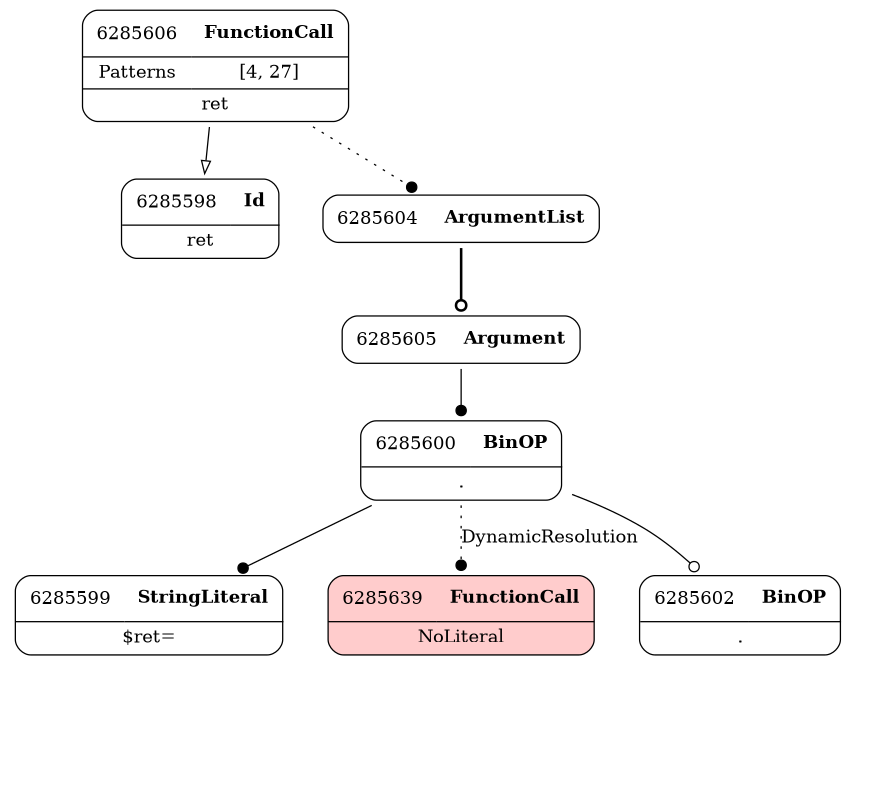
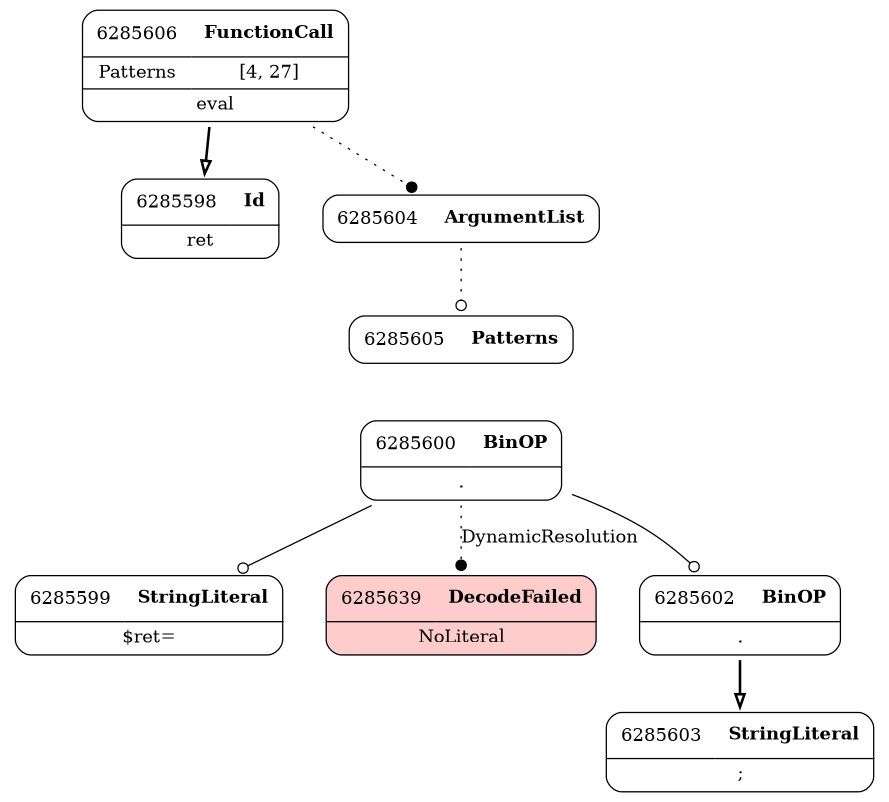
  digraph {
    node [shape=none]
    edge [arrowhead=dot style=bold weight=2]
    n1 [label=<<TABLE border='1' cellspacing='0' cellpadding='10' style='rounded' ><TR><TD border='0'>6285599</TD><TD border='0'><B>StringLiteral</B></TD></TR><HR/><TR><TD border='0' cellpadding='5' colspan='2'>$ret=</TD></TR></TABLE>>]
    n2 [label=<<TABLE border='1' cellspacing='0' cellpadding='10' style='rounded' ><TR><TD border='0'>6285598</TD><TD border='0'><B>Id</B></TD></TR><HR/><TR><TD border='0' cellpadding='5' colspan='2'>ret</TD></TR></TABLE>>]
-   n3 [label=<<TABLE border='1' cellspacing='0' cellpadding='10' style='rounded' bgcolor='#FFCCCC' ><TR><TD border='0'>6285639</TD><TD border='0'><B>FunctionCall</B></TD></TR><HR/><TR><TD border='0' cellpadding='5' colspan='2'>NoLiteral</TD></TR></TABLE>>]
-   n4 [label=<<TABLE border='1' cellspacing='0' cellpadding='10' style='rounded' ><TR><TD border='0'>6285606</TD><TD border='0'><B>FunctionCall</B></TD></TR><HR/><TR><TD border='0' cellpadding='5'>Patterns</TD><TD border='0' cellpadding='5'>[4, 27]</TD></TR><HR/><TR><TD border='0' cellpadding='5' colspan='2'>ret</TD></TR></TABLE>>]
+   n3 [label=<<TABLE border='1' cellspacing='0' cellpadding='10' style='rounded' bgcolor='#FFCCCC' ><TR><TD border='0'>6285639</TD><TD border='0'><B>DecodeFailed</B></TD></TR><HR/><TR><TD border='0' cellpadding='5' colspan='2'>NoLiteral</TD></TR></TABLE>>]
+   n4 [label=<<TABLE border='1' cellspacing='0' cellpadding='10' style='rounded' ><TR><TD border='0'>6285606</TD><TD border='0'><B>FunctionCall</B></TD></TR><HR/><TR><TD border='0' cellpadding='5'>Patterns</TD><TD border='0' cellpadding='5'>[4, 27]</TD></TR><HR/><TR><TD border='0' cellpadding='5' colspan='2'>eval</TD></TR></TABLE>>]
    n5 [label=<<TABLE border='1' cellspacing='0' cellpadding='10' style='rounded' ><TR><TD border='0'>6285604</TD><TD border='0'><B>ArgumentList</B></TD></TR></TABLE>>]
-   n6 [label=<<TABLE border='1' cellspacing='0' cellpadding='10' style='rounded' ><TR><TD border='0'>6285605</TD><TD border='0'><B>Argument</B></TD></TR></TABLE>>]
+   n6 [label=<<TABLE border='1' cellspacing='0' cellpadding='10' style='rounded' ><TR><TD border='0'>6285605</TD><TD border='0'><B>Patterns</B></TD></TR></TABLE>>]
    n7 [label=<<TABLE border='1' cellspacing='0' cellpadding='10' style='rounded' ><TR><TD border='0'>6285600</TD><TD border='0'><B>BinOP</B></TD></TR><HR/><TR><TD border='0' cellpadding='5' colspan='2'>.</TD></TR></TABLE>>]
    n8 [label=<<TABLE border='1' cellspacing='0' cellpadding='10' style='rounded' ><TR><TD border='0'>6285602</TD><TD border='0'><B>BinOP</B></TD></TR><HR/><TR><TD border='0' cellpadding='5' colspan='2'>.</TD></TR></TABLE>>]
-   n4 -> n2 [arrowhead=onormal style=solid]
+   n9 [label=<<TABLE border='1' cellspacing='0' cellpadding='10' style='rounded' ><TR><TD border='0'>6285603</TD><TD border='0'><B>StringLiteral</B></TD></TR><HR/><TR><TD border='0' cellpadding='5' colspan='2'>;</TD></TR></TABLE>>]
+   n4 -> n2 [arrowhead=onormal]
    n4 -> n5 [style=dotted]
-   n5 -> n6 [arrowhead=odot]
-   n6 -> n7 [style=solid]
-   n7 -> n1 [style=solid]
+   n5 -> n6 [arrowhead=odot style=dotted]
+   n7 -> n1 [arrowhead=odot style=solid]
    n7 -> n3 [label=DynamicResolution style=dotted weight=""]
    n7 -> n8 [arrowhead=odot style=solid]
+   n8 -> n9 [arrowhead=onormal]
  }
